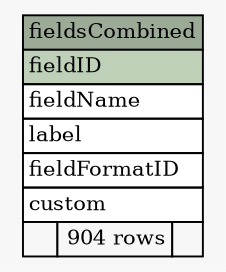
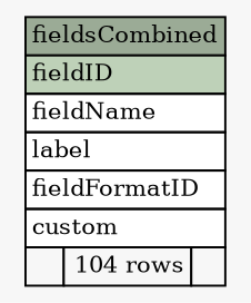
  digraph {
    bgcolor="#f7f7f7"
    fontname="DejaVu Serif"
    fontsize=11
    nodesep=0.18
    rankdir=RL
    ranksep=0.46
-   n1 [fontname="DejaVu Serif" fontsize=11 label=<     <TABLE BORDER="0" CELLBORDER="1" CELLSPACING="0" BGCOLOR="#ffffff">       <TR><TD COLSPAN="3" BGCOLOR="#9bab96" ALIGN="CENTER">fieldsCombined</TD></TR>       <TR><TD PORT="fieldID" COLSPAN="3" BGCOLOR="#bed1b8" ALIGN="LEFT">fieldID</TD></TR>       <TR><TD PORT="fieldName" COLSPAN="3" ALIGN="LEFT">fieldName</TD></TR>       <TR><TD PORT="label" COLSPAN="3" ALIGN="LEFT">label</TD></TR>       <TR><TD PORT="fieldFormatID" COLSPAN="3" ALIGN="LEFT">fieldFormatID</TD></TR>       <TR><TD PORT="custom" COLSPAN="3" ALIGN="LEFT">custom</TD></TR>       <TR><TD ALIGN="LEFT" BGCOLOR="#f7f7f7">  </TD><TD ALIGN="RIGHT" BGCOLOR="#f7f7f7">904 rows</TD><TD ALIGN="RIGHT" BGCOLOR="#f7f7f7">  </TD></TR>     </TABLE>> shape=plaintext]
+   n1 [fontname="DejaVu Serif" fontsize=11 label=<     <TABLE BORDER="0" CELLBORDER="1" CELLSPACING="0" BGCOLOR="#ffffff">       <TR><TD COLSPAN="3" BGCOLOR="#9bab96" ALIGN="CENTER">fieldsCombined</TD></TR>       <TR><TD PORT="fieldID" COLSPAN="3" BGCOLOR="#bed1b8" ALIGN="LEFT">fieldID</TD></TR>       <TR><TD PORT="fieldName" COLSPAN="3" ALIGN="LEFT">fieldName</TD></TR>       <TR><TD PORT="label" COLSPAN="3" ALIGN="LEFT">label</TD></TR>       <TR><TD PORT="fieldFormatID" COLSPAN="3" ALIGN="LEFT">fieldFormatID</TD></TR>       <TR><TD PORT="custom" COLSPAN="3" ALIGN="LEFT">custom</TD></TR>       <TR><TD ALIGN="LEFT" BGCOLOR="#f7f7f7">  </TD><TD ALIGN="RIGHT" BGCOLOR="#f7f7f7">104 rows</TD><TD ALIGN="RIGHT" BGCOLOR="#f7f7f7">  </TD></TR>     </TABLE>> shape=plaintext]
  }
